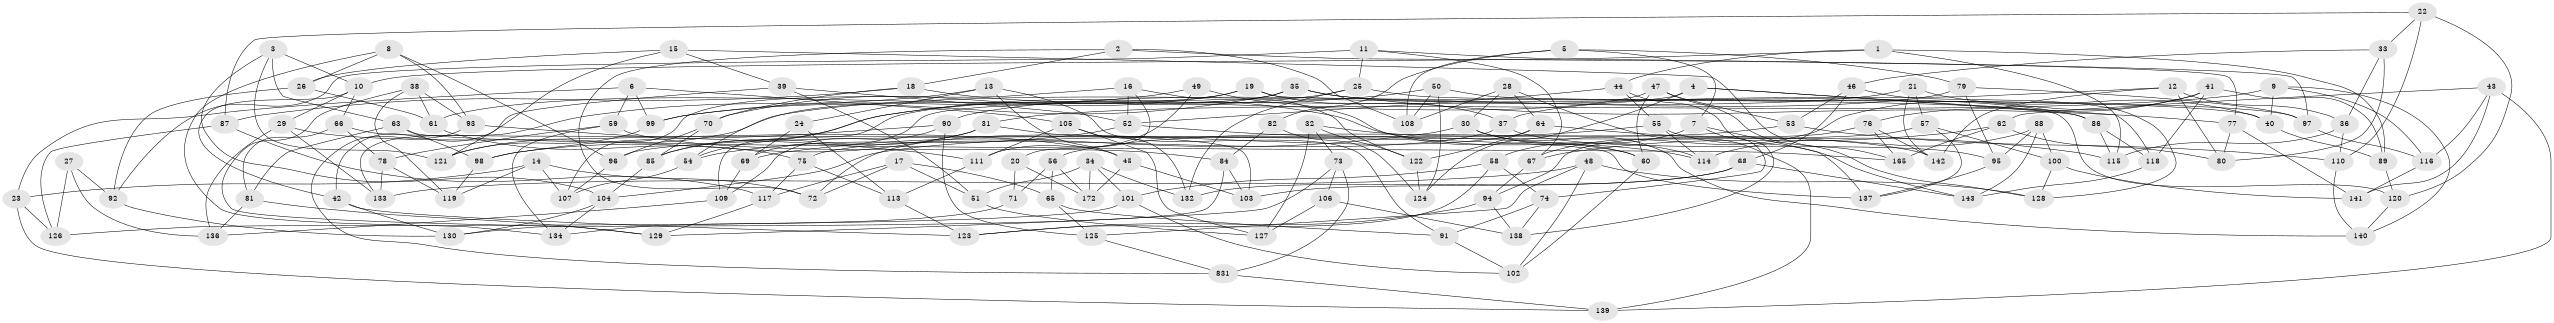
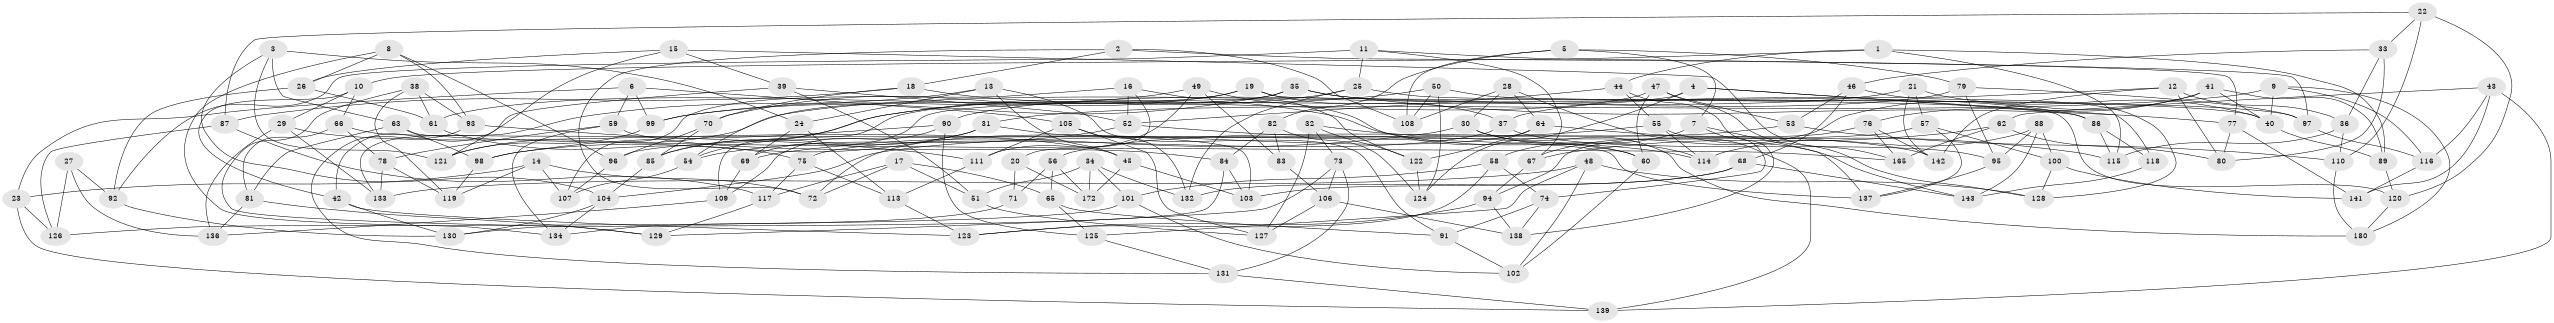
  graph {
    node [color=gray90 style=filled]
    1
    10
    44
    89
    115
    29
    42
    66
    52
    55
    138
    120
    2
    18
    72
    77
    108
    70
    87
    114
    80
    141
    3
    24
    63
    104
    121
    69
    113
    n30 [label=165]
    98
    81
    134
    130
    4
    86
    118
    124
    109
    143
    5
    7
    79
    82
    58
    74
    137
    97
    95
    90
+   83
    84
    6
    23
    59
    99
    105
    126
    139
    78
    132
    127
    111
    101
    123
    91
    8
    26
    93
    96
    92
    61
-   131 [label=831]
+   131
    107
    9
    31
    40
    116
-   140
+   140 [label=180]
    85
    103
    45
    133
    136
    11
    25
    67
    54
    94
    12
    36
    37
    142
    110
    75
    13
    n97 [label=172]
    102
    14
    119
    15
    39
    51
    16
    20
    122
    71
    60
    17
    65
    117
    125
    129
    19
    21
    57
    100
    22
    33
    46
    27
    106
    28
    30
    64
    32
    73
    53
    68
    128
    34
    35
    38
    41
    76
    43
    62
    56
    47
    48
    49
    50
    88
    1 -- 10
    1 -- 44
    1 -- 89
    1 -- 115
    10 -- 29
    10 -- 42
    10 -- 66
    44 -- 52
    44 -- 55
    44 -- 138
    89 -- 120
    29 -- 45
    29 -- 133
    29 -- 136
    42 -- 130
    42 -- 123
    66 -- 81
    66 -- 137
    66 -- 78
    52 -- 54
    52 -- 60
    55 -- 114
    55 -- 104
    55 -- 143
    120 -- 140
    2 -- 18
    2 -- 72
    2 -- 77
    2 -- 108
    18 -- 70
    18 -- 87
    18 -- 114
    77 -- 80
    77 -- 141
    70 -- 96
    70 -- 85
    87 -- 126
    87 -- 117
-   3 -- 10
+   3 -- 24
    3 -- 63
    3 -- 104
    3 -- 121
    24 -- 69
    24 -- 113
    63 -- n30
    63 -- 98
    63 -- 81
    104 -- 134
    104 -- 130
    69 -- 109
    113 -- 123
    98 -- 119
    81 -- 136
    81 -- 129
    4 -- 69
    4 -- 86
    4 -- 118
    4 -- 124
    86 -- 115
    86 -- 118
    118 -- 143
    109 -- 136
    5 -- 108
    5 -- 7
    5 -- 79
    5 -- 82
    7 -- 58
    7 -- 74
    7 -- 137
    79 -- 97
    79 -- 95
    79 -- 90
    82 -- 124
+   82 -- 83
    82 -- 84
    58 -- 74
    58 -- 101
    58 -- 123
    74 -- 138
    74 -- 91
    97 -- 116
    95 -- 137
    90 -- 98
    90 -- 109
    90 -- 125
+   83 -- 106
    84 -- 130
    84 -- 103
    6 -- 23
    6 -- 59
    6 -- 99
    6 -- 105
    23 -- 126
    23 -- 139
    59 -- 134
    59 -- 84
    59 -- 78
    99 -- 121
    105 -- 132
    105 -- 127
    105 -- 111
    78 -- 133
    78 -- 119
    111 -- 113
    101 -- 126
    101 -- 102
    91 -- 102
    8 -- 134
    8 -- 26
    8 -- 93
    8 -- 96
    26 -- 92
    26 -- 61
    93 -- 111
    93 -- 131
    96 -- 107
    92 -- 130
    61 -- 75
    131 -- 139
    9 -- 31
    9 -- 40
    9 -- 116
    9 -- 140
    31 -- 98
    31 -- 85
    31 -- 103
    40 -- 89
    116 -- 141
    85 -- 104
    45 -- 103
    45 -- n97
    11 -- 97
    11 -- 92
    11 -- 25
    11 -- 67
    25 -- 132
    25 -- 40
    25 -- 54
    67 -- 94
    54 -- 107
    94 -- 138
    94 -- 123
    12 -- 80
    12 -- 36
    12 -- 37
    12 -- 142
    36 -- 115
    36 -- 110
    37 -- 95
    37 -- 75
    110 -- 140
    75 -- 113
    75 -- 117
    13 -- 24
    13 -- 91
    13 -- 45
    13 -- 133
    14 -- 72
    14 -- 23
    14 -- 107
    14 -- 119
    15 -- 121
    15 -- n30
    15 -- 26
    15 -- 39
    39 -- 42
    39 -- 52
    39 -- 51
    51 -- 127
    16 -- 52
    16 -- 107
    16 -- 20
    16 -- 122
    20 -- n97
    20 -- 71
    122 -- 124
    71 -- 134
    60 -- 102
    17 -- 72
    17 -- 51
    17 -- 65
    17 -- 117
    65 -- 91
    65 -- 125
    117 -- 129
    125 -- 131
    19 -- 120
    19 -- 70
    19 -- 61
    19 -- 37
    21 -- 121
    21 -- 40
    21 -- 142
    21 -- 57
    57 -- 137
    57 -- 96
    57 -- 100
    100 -- 141
    100 -- 128
    22 -- 120
    22 -- 87
    22 -- 110
    22 -- 33
    33 -- 80
    33 -- 36
    33 -- 46
    46 -- 53
    46 -- 68
    46 -- 128
    27 -- 126
    27 -- 92
    27 -- 136
    106 -- 138
    106 -- 127
    28 -- 108
    28 -- 139
    28 -- 30
    28 -- 64
    30 -- 114
    30 -- 69
    30 -- 140
    64 -- 115
    64 -- 72
    64 -- 122
    32 -- 127
    32 -- 142
    32 -- 122
    32 -- 73
    73 -- 131
    73 -- 129
    73 -- 106
    53 -- 110
    53 -- 56
    68 -- 143
    68 -- 132
    68 -- 103
    34 -- 132
    34 -- 101
    34 -- n97
    34 -- 51
    35 -- 77
    35 -- 86
    35 -- 99
    35 -- 54
    38 -- 93
    38 -- 61
    38 -- 119
    38 -- 129
    41 -- 89
-   41 -- 118
+   41 -- 40
    41 -- 67
    41 -- 76
    76 -- n30
    76 -- 94
    76 -- 142
    43 -- 141
    43 -- 139
    43 -- 116
    43 -- 62
    62 -- 80
    62 -- n30
    62 -- 67
    56 -- n97
    56 -- 71
    56 -- 65
    47 -- 109
    47 -- 60
    47 -- 53
    47 -- 128
    48 -- 133
    48 -- 102
    48 -- 125
    48 -- 128
+   49 -- 83
    49 -- 99
    49 -- 111
    49 -- 60
    50 -- 108
    50 -- 124
    50 -- 97
    50 -- 85
    88 -- 114
    88 -- 143
    88 -- 95
    88 -- 100
  }
